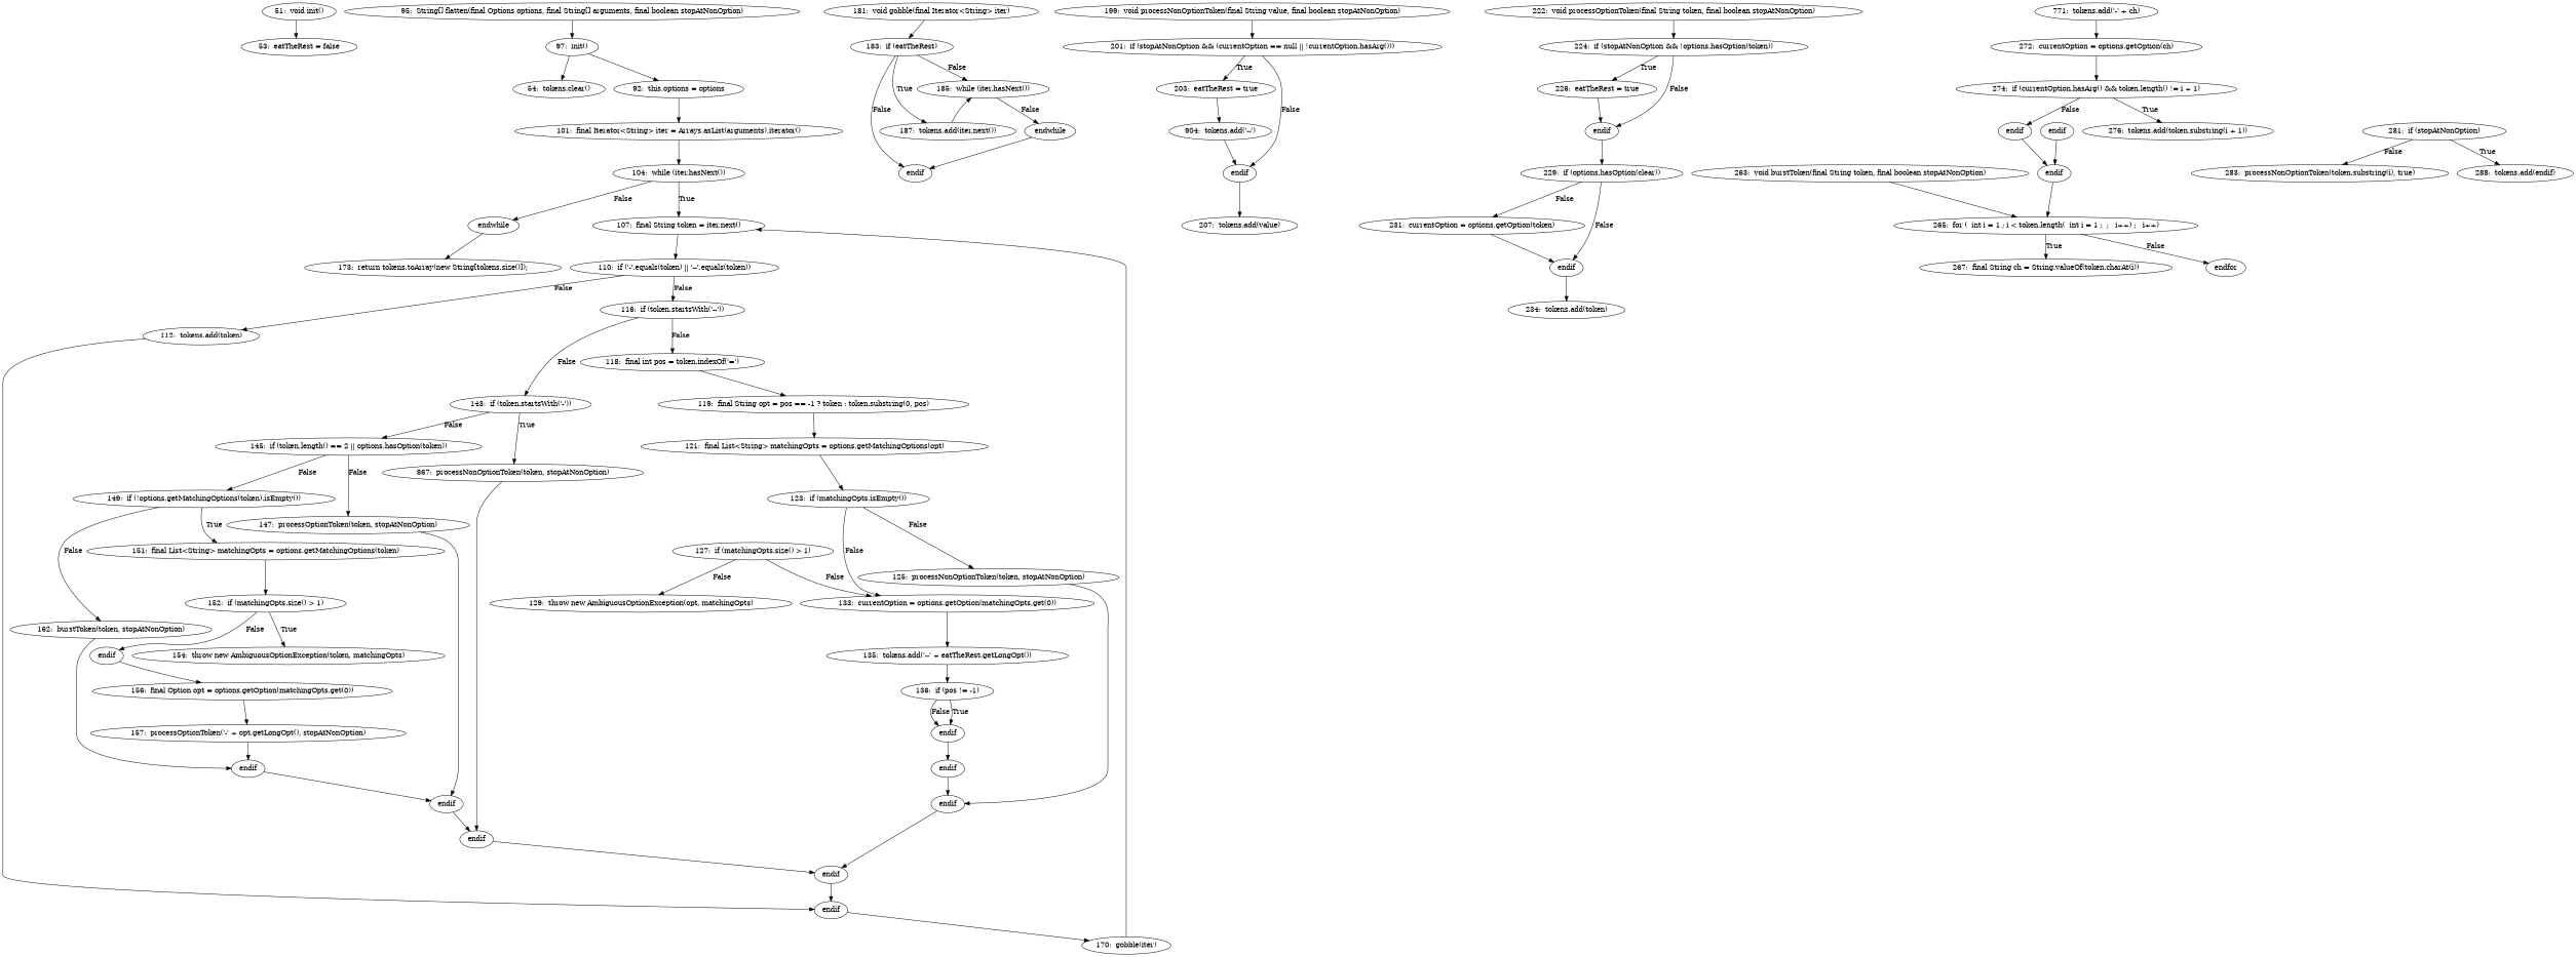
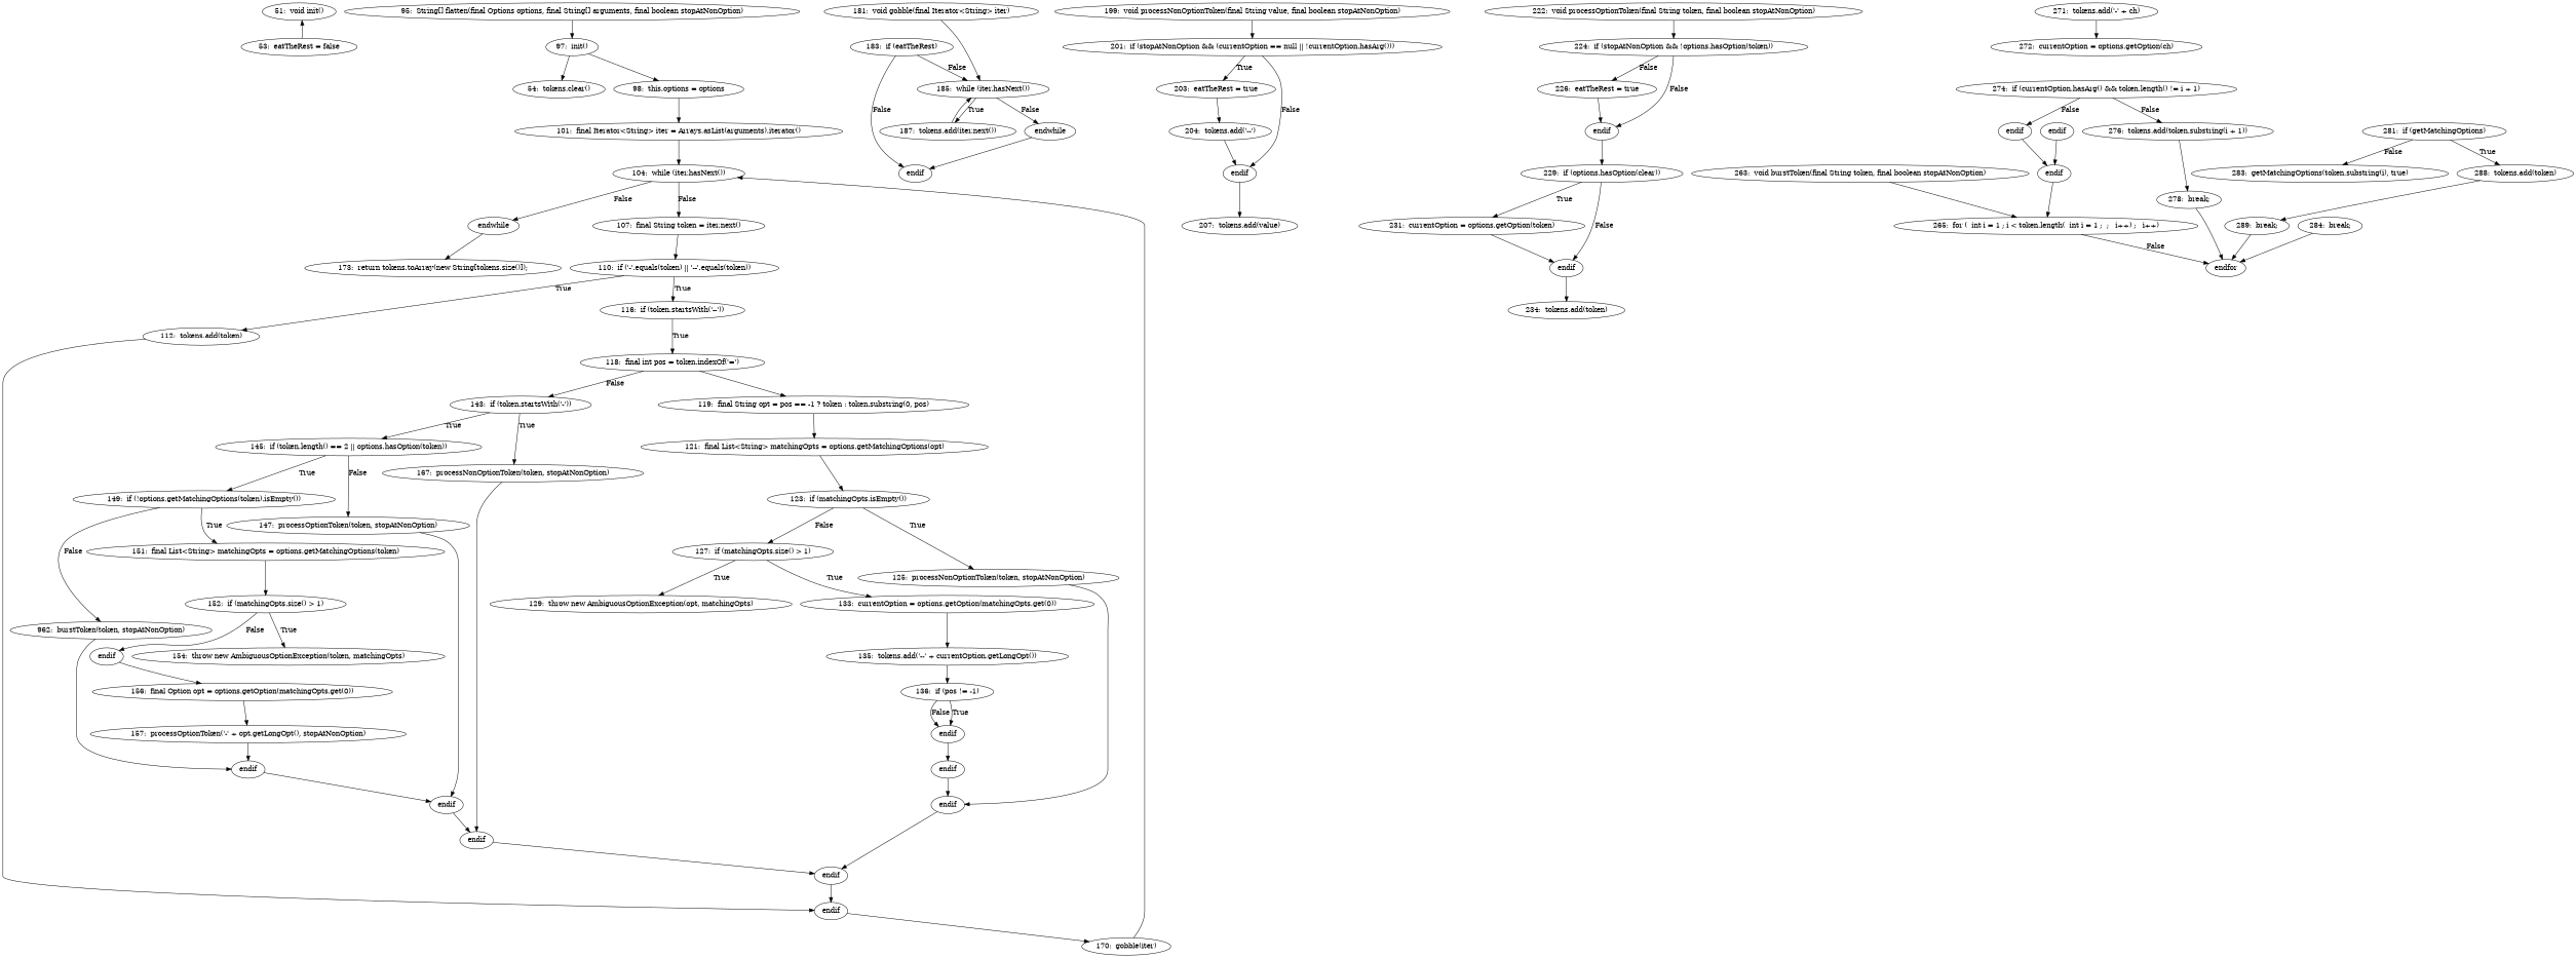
  digraph {
    n1 [label="51:  void init()"]
    n2 [label="53:  eatTheRest = false"]
    n3 [label="54:  tokens.clear()"]
    n4 [label="95:  String[] flatten(final Options options, final String[] arguments, final boolean stopAtNonOption)"]
    n5 [label="97:  init()"]
-   n6 [label="92:  this.options = options"]
+   n6 [label="98:  this.options = options"]
    n7 [label="101:  final Iterator<String> iter = Arrays.asList(arguments).iterator()"]
    n8 [label="104:  while (iter.hasNext())"]
    n9 [label=endwhile]
    n10 [label="107:  final String token = iter.next()"]
    n11 [label="173:  return tokens.toArray(new String[tokens.size()]);"]
    n12 [label="110:  if ('-'.equals(token) || '--'.equals(token))"]
    n13 [label="112:  tokens.add(token)"]
    n14 [label="116:  if (token.startsWith('--'))"]
    n15 [label=endif]
    n16 [label="118:  final int pos = token.indexOf('=')"]
    n17 [label="143:  if (token.startsWith('-'))"]
    n18 [label="170:  gobble(iter)"]
    n19 [label="119:  final String opt = pos == -1 ? token : token.substring(0, pos)"]
    n20 [label="145:  if (token.length() == 2 || options.hasOption(token))"]
-   n21 [label="867:  processNonOptionToken(token, stopAtNonOption)"]
+   n21 [label="167:  processNonOptionToken(token, stopAtNonOption)"]
    n22 [label="121:  final List<String> matchingOpts = options.getMatchingOptions(opt)"]
    n23 [label="123:  if (matchingOpts.isEmpty())"]
    n24 [label="125:  processNonOptionToken(token, stopAtNonOption)"]
    n25 [label="127:  if (matchingOpts.size() > 1)"]
    n26 [label=endif]
    n27 [label="129:  throw new AmbiguousOptionException(opt, matchingOpts)"]
    n28 [label="133:  currentOption = options.getOption(matchingOpts.get(0))"]
    n29 [label=endif]
-   n30 [label="135:  tokens.add('--' + eatTheRest.getLongOpt())"]
+   n30 [label="135:  tokens.add('--' + currentOption.getLongOpt())"]
    n31 [label=endif]
    n32 [label="136:  if (pos != -1)"]
    n33 [label=endif]
    n34 [label="147:  processOptionToken(token, stopAtNonOption)"]
    n35 [label="149:  if (!options.getMatchingOptions(token).isEmpty())"]
    n36 [label=endif]
    n37 [label=endif]
    n38 [label="151:  final List<String> matchingOpts = options.getMatchingOptions(token)"]
-   n39 [label="162:  burstToken(token, stopAtNonOption)"]
+   n39 [label="962:  burstToken(token, stopAtNonOption)"]
    n40 [label="152:  if (matchingOpts.size() > 1)"]
    n41 [label=endif]
    n42 [label="154:  throw new AmbiguousOptionException(token, matchingOpts)"]
    n43 [label=endif]
    n44 [label="156:  final Option opt = options.getOption(matchingOpts.get(0))"]
    n45 [label="157:  processOptionToken('-' + opt.getLongOpt(), stopAtNonOption)"]
    n46 [label="181:  void gobble(final Iterator<String> iter)"]
    n47 [label="183:  if (eatTheRest)"]
    n48 [label="185:  while (iter.hasNext())"]
    n49 [label=endif]
    n50 [label=endwhile]
    n51 [label="187:  tokens.add(iter.next())"]
    n52 [label="199:  void processNonOptionToken(final String value, final boolean stopAtNonOption)"]
    n53 [label="201:  if (stopAtNonOption && (currentOption == null || !currentOption.hasArg()))"]
    n54 [label="203:  eatTheRest = true"]
    n55 [label=endif]
-   n56 [label="904:  tokens.add('--')"]
+   n56 [label="204:  tokens.add('--')"]
    n57 [label="207:  tokens.add(value)"]
    n58 [label="222:  void processOptionToken(final String token, final boolean stopAtNonOption)"]
    n59 [label="224:  if (stopAtNonOption && !options.hasOption(token))"]
    n60 [label="226:  eatTheRest = true"]
    n61 [label=endif]
    n62 [label="229:  if (options.hasOption(clear))"]
    n63 [label="231:  currentOption = options.getOption(token)"]
    n64 [label=endif]
    n65 [label="234:  tokens.add(token)"]
    n66 [label="263:  void burstToken(final String token, final boolean stopAtNonOption)"]
    n67 [label="265:  for (  int i = 1 ; i < token.length(  int i = 1 ;  ;   i++) ;   i++)"]
    n68 [label=endfor]
-   n69 [label="267:  final String ch = String.valueOf(token.charAt(i))"]
-   n70 [label="771:  tokens.add('-' + ch)"]
+   n70 [label="271:  tokens.add('-' + ch)"]
    n71 [label="272:  currentOption = options.getOption(ch)"]
-   n72 [label="281:  if (stopAtNonOption)"]
-   n73 [label="283:  processNonOptionToken(token.substring(i), true)"]
-   n74 [label="288:  tokens.add(endif)"]
+   n72 [label="281:  if (getMatchingOptions)"]
+   n73 [label="283:  getMatchingOptions(token.substring(i), true)"]
+   n74 [label="288:  tokens.add(token)"]
    n75 [label="274:  if (currentOption.hasArg() && token.length() != i + 1)"]
    n76 [label="276:  tokens.add(token.substring(i + 1))"]
    n77 [label=endif]
+   n78 [label="278:  break;"]
    n79 [label=endif]
+   n80 [label="289:  break;"]
+   n81 [label="284:  break;"]
    n82 [label=endif]
-   n1 -> n2
+   n2 -> n1
    n4 -> n5
    n5 -> n3
    n5 -> n6
    n6 -> n7
    n7 -> n8
    n8 -> n9 [label=False]
-   n8 -> n10 [label=True]
+   n8 -> n10 [label=False]
    n9 -> n11
    n10 -> n12
-   n12 -> n13 [label=False]
-   n12 -> n14 [label=False]
+   n12 -> n13 [label=True]
+   n12 -> n14 [label=True]
    n13 -> n15
-   n14 -> n16 [label=False]
-   n14 -> n17 [label=False]
+   n14 -> n16 [label=True]
+   n16 -> n17 [label=False]
    n15 -> n18
    n16 -> n19
-   n17 -> n20 [label=False]
+   n17 -> n20 [label=True]
    n17 -> n21 [label=True]
-   n18 -> n10
+   n18 -> n8
    n19 -> n22
    n20 -> n34 [label=False]
-   n20 -> n35 [label=False]
+   n20 -> n35 [label=True]
    n21 -> n36
    n22 -> n23
-   n23 -> n24 [label=False]
-   n23 -> n28 [label=False]
+   n23 -> n24 [label=True]
+   n23 -> n25 [label=False]
    n24 -> n26
-   n25 -> n27 [label=False]
-   n25 -> n28 [label=False]
+   n25 -> n27 [label=True]
+   n25 -> n28 [label=True]
    n26 -> n29
    n28 -> n30
    n29 -> n15
    n30 -> n32
    n31 -> n26
    n32 -> n33 [label=True]
    n32 -> n33 [label=False]
    n33 -> n31
    n34 -> n37
    n35 -> n38 [label=True]
    n35 -> n39 [label=False]
    n36 -> n29
    n37 -> n36
    n38 -> n40
    n39 -> n41
    n40 -> n42 [label=True]
    n40 -> n43 [label=False]
    n41 -> n37
    n43 -> n44
    n44 -> n45
    n45 -> n41
-   n46 -> n47
+   n46 -> n48
    n47 -> n48 [label=False]
    n47 -> n49 [label=False]
    n48 -> n50 [label=False]
-   n47 -> n51 [label=True]
+   n48 -> n51 [label=True]
    n50 -> n49
    n51 -> n48
    n52 -> n53
    n53 -> n54 [label=True]
    n53 -> n55 [label=False]
    n54 -> n56
    n55 -> n57
    n56 -> n55
    n58 -> n59
-   n59 -> n60 [label=True]
+   n59 -> n60 [label=False]
    n59 -> n61 [label=False]
    n60 -> n61
    n61 -> n62
-   n62 -> n63 [label=False]
+   n62 -> n63 [label=True]
    n62 -> n64 [label=False]
    n63 -> n64
    n64 -> n65
    n66 -> n67
    n67 -> n68 [label=False]
-   n67 -> n69 [label=True]
    n70 -> n71
-   n71 -> n75
    n72 -> n73 [label=False]
    n72 -> n74 [label=True]
-   n75 -> n76 [label=True]
+   n74 -> n80
+   n75 -> n76 [label=False]
    n75 -> n77 [label=False]
+   n76 -> n78
    n77 -> n79
+   n78 -> n68
    n79 -> n67
+   n80 -> n68
+   n81 -> n68
    n82 -> n79
  }
